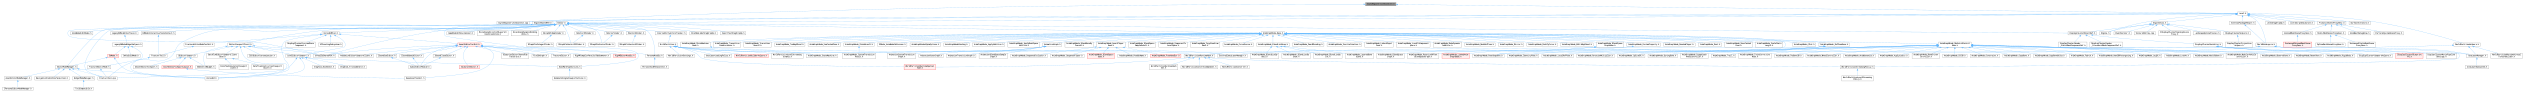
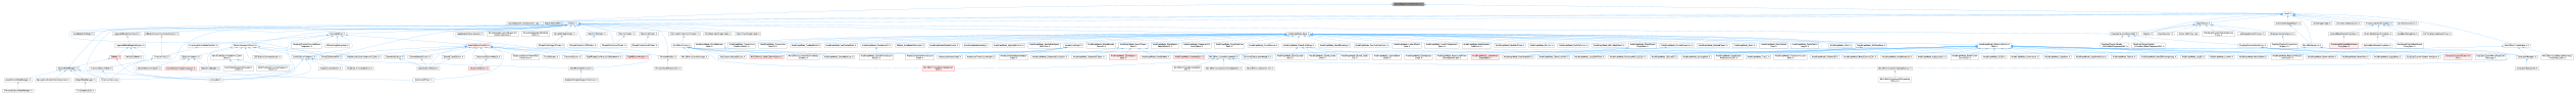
  digraph {
    fontname="Roboto Mono"
    node [color=grey40 fillcolor=white fontname="Roboto Mono" fontsize=10 shape=box style=filled]
    edge [color=steelblue1 dir=back fontname="Roboto Mono" fontsize=10 labelfontname=Helvetica labelfontsize=10 style=solid]
    n1 [color=gray40 fillcolor=grey60 fontcolor=black height=0.2 label="AsyncRegisterLevelContext.h" width=0.4]
    n2 [height=0.2 label="AsyncRegisterLevelContext.cpp" width=0.4]
    n3 [height=0.2 label="Level.h" width=0.4]
    n4 [height=0.2 label="Editor.h" width=0.4]
    n5 [height=0.2 label="Engine.h" width=0.4]
    n6 [height=0.2 label="EngineSharedPCH.h" width=0.4]
    n7 [height=0.2 label="EngineUtils.h" width=0.4]
    n8 [height=0.2 label="ExternalPackageHelper.h" width=0.4]
    n9 [height=0.2 label="WorldDataLayers.h" width=0.4]
    n10 [height=0.2 label="LevelDragDropOp.h" width=0.4]
    n11 [height=0.2 label="LevelScriptBlueprint.h" width=0.4]
    n12 [height=0.2 label="PrimitiveSceneProxyDesc.h" width=0.4]
    n13 [height=0.2 label="SurfaceIterators.h" width=0.4]
    n14 [height=0.2 label="WorldPartitionHelpers.h" width=0.4]
    n15 [height=0.2 label="AnimGraphNode_Base.h" width=0.4]
    n16 [height=0.2 label="AnimNodeEditModes.h" width=0.4]
    n17 [height=0.2 label="BookMarkTypeActions.h" width=0.4]
    n18 [height=0.2 label="BrushBuilderDragDropOp.h" width=0.4]
    n19 [height=0.2 label="DisplayClusterObjectRef.h" width=0.4]
    n20 [height=0.2 label="EdModeInteractiveToolsContext.h" width=0.4]
    n21 [height=0.2 label="FractureTool.cpp" width=0.4]
    n22 [height=0.2 label="EditorModeManager.h" width=0.4]
    n23 [height=0.2 label="UnrealEd.h" width=0.4]
    n24 [height=0.2 label="EditorViewportClient.h" width=0.4]
    n25 [height=0.2 label="UnrealEdSharedPCH.h" width=0.4]
    n26 [height=0.2 label="ExportTextDragDropOp.h" width=0.4]
    n27 [height=0.2 label="ExternalDirtyActorsTracker.h" width=0.4]
    n28 [height=0.2 label="GameModeInfoCustomizer.h" width=0.4]
    n29 [height=0.2 label="LegacyEdModeInterfaces.h" width=0.4]
    n30 [height=0.2 label="MovieSceneDirectorBlueprint\lConditionUtils.h" width=0.4]
    n31 [height=0.2 label="MovieSceneDynamicBinding\lUtils.h" width=0.4]
    n32 [height=0.2 label="PersonaModule.h" width=0.4]
    n33 [height=0.2 label="SGraphPinNumSlider.h" width=0.4]
    n34 [height=0.2 label="SGraphPinVector2DSlider.h" width=0.4]
    n35 [height=0.2 label="SGraphPinVectorSlider.h" width=0.4]
    n36 [height=0.2 label="SVector2DSlider.h" width=0.4]
    n37 [height=0.2 label="SVector4Slider.h" width=0.4]
    n38 [height=0.2 label="SVectorSlider.h" width=0.4]
    n39 [height=0.2 label="UnrealEdMisc.h" width=0.4]
    n40 [height=0.2 label="DisplayClusterHelpers.h" width=0.4]
    n41 [height=0.2 label="IDisplayClusterDisplayDevice\lProxy.h" width=0.4]
    n42 [height=0.2 label="LandscapeSplineProxies.h" width=0.4]
    n43 [height=0.2 label="PawnIterator.h" width=0.4]
    n44 [height=0.2 label="Texture2DArray.cpp" width=0.4]
    n45 [height=0.2 label="DataLayerManager.h" width=0.4]
    n46 [height=0.2 label="WorldPartitionRuntimeHash.h" width=0.4]
    n47 [height=0.2 label="WorldPartitionStreamingPolicy.h" width=0.4]
    n48 [height=0.2 label="AnimNextDebugDraw.h" width=0.4]
    n49 [height=0.2 label="ParticleSystemSceneProxy.h" width=0.4]
    n50 [height=0.2 label="SkinnedMeshSceneProxyDesc.h" width=0.4]
    n51 [height=0.2 label="StaticMeshSceneProxyDesc.h" width=0.4]
    n52 [height=0.2 label="ExternalDataLayerManager.h" width=0.4]
    n53 [height=0.2 label="WorldPartitionRuntimeVirtual\lTextureBuilder.h" width=0.4]
    n54 [height=0.2 label="AnimGraphNodeAlphaOptions.h" width=0.4]
    n55 [height=0.2 label="AnimGraphNodeBinding.h" width=0.4]
    n56 [height=0.2 label="AnimGraphNode_ApplyAdditive.h" width=0.4]
    n57 [height=0.2 label="AnimGraphNode_ApplyMeshSpace\lAdditive.h" width=0.4]
    n58 [height=0.2 label="AnimGraphNode_AssetPlayer\lBase.h" width=0.4]
    n59 [height=0.2 label="AnimGraphNode_BlendBoneBy\lChannel.h" width=0.4]
    n60 [height=0.2 label="AnimGraphNode_BlendListBase.h" width=0.4]
    n61 [height=0.2 label="AnimGraphNode_BlendSpace\lGraphBase.h" width=0.4]
    n62 [height=0.2 label="AnimGraphNode_BlendSpace\lSampleResult.h" width=0.4]
    n63 [height=0.2 label="AnimGraphNode_ComponentTo\lLocalSpace.h" width=0.4]
    n64 [height=0.2 label="AnimGraphNode_CopyPoseFrom\lMesh.h" width=0.4]
    n65 [height=0.2 label="AnimGraphNode_CurveSource.h" width=0.4]
    n66 [height=0.2 label="AnimGraphNode_CustomProperty.h" width=0.4]
    n67 [height=0.2 label="AnimGraphNode_DeadBlending.h" width=0.4]
    n68 [height=0.2 label="AnimGraphNode_Inertialization.h" width=0.4]
    n69 [height=0.2 label="AnimGraphNode_LinkedInput\lPose.h" width=0.4]
    n70 [height=0.2 label="AnimGraphNode_LocalToComponent\lSpace.h" width=0.4]
    n71 [height=0.2 label="AnimGraphNode_MakeDynamic\lAdditive.h" width=0.4]
    n72 [height=0.2 label="AnimGraphNode_MeshRefPose.h" width=0.4]
    n73 [height=0.2 label="AnimGraphNode_Mirror.h" width=0.4]
    n74 [height=0.2 label="AnimGraphNode_ModifyCurve.h" width=0.4]
    n75 [height=0.2 label="AnimGraphNode_MultiWayBlend.h" width=0.4]
    n76 [height=0.2 label="AnimGraphNode_PoseSnapshot.h" width=0.4]
    n77 [height=0.2 label="AnimGraphNode_RandomPlayer.h" width=0.4]
    n78 [height=0.2 label="AnimGraphNode_RefPoseBase.h" width=0.4]
    n79 [height=0.2 label="AnimGraphNode_Root.h" width=0.4]
    n80 [height=0.2 label="AnimGraphNode_SaveCached\lPose.h" width=0.4]
    n81 [height=0.2 label="AnimGraphNode_ScaleChain\lLength.h" width=0.4]
    n82 [height=0.2 label="AnimGraphNode_SkeletalControl\lBase.h" width=0.4]
    n83 [height=0.2 label="AnimGraphNode_Slot.h" width=0.4]
    n84 [height=0.2 label="AnimGraphNode_StateMachine\lBase.h" width=0.4]
    n85 [height=0.2 label="AnimGraphNode_StateResult.h" width=0.4]
    n86 [height=0.2 label="AnimGraphNode_Transition\lPoseEvaluator.h" width=0.4]
    n87 [height=0.2 label="AnimGraphNode_Transition\lResult.h" width=0.4]
    n88 [height=0.2 label="AnimGraphNode_TwoWayBlend.h" width=0.4]
    n89 [height=0.2 label="AnimGraphNode_UseCachedPose.h" width=0.4]
    n90 [height=0.2 label="AnimationGraph.h" width=0.4]
    n91 [height=0.2 label="K2Node_AnimNodeReference.h" width=0.4]
    n92 [height=0.2 label="BookmarkSingleViewportActions.h" width=0.4]
    n93 [height=0.2 label="DisplayClusterRender\l_ProceduralMeshComponentRef.h" width=0.4]
    n94 [height=0.2 label="DisplayClusterRender\l_StaticMeshComponentRef.h" width=0.4]
    n95 [height=0.2 label="DisplayClusterRootActor.h" width=0.4]
    n96 [height=0.2 label="FractureTool.h" width=0.4]
    n97 [height=0.2 label="AssetEditorModeManager.h" width=0.4]
    n98 [height=0.2 label="NavigationToolEditorSelection.h" width=0.4]
    n99 [height=0.2 label="WidgetModeManager.h" width=0.4]
    n100 [height=0.2 label="AnimationEditorViewportClient.h" width=0.4]
    n101 [height=0.2 label="DataflowEditorViewportClient\lBase.h" width=0.4]
    n102 [height=0.2 label="ISCSEditorCustomization.h" width=0.4]
    n103 [height=0.2 label="LevelEditorViewport.h" width=0.4]
    n104 [height=0.2 label="SEditorViewport.h" width=0.4]
    n105 [height=0.2 label="SSkeletonWidget.h" width=0.4]
    n106 [height=0.2 label="WorldPartition.h" width=0.4]
    n107 [height=0.2 label="LegacyEdModeWidgetHelpers.h" width=0.4]
    n108 [height=0.2 label="PersonaToolMenuContext.h" width=0.4]
    n109 [height=0.2 label="SGraphPinIntegerSlider.h" width=0.4]
    n110 [height=0.2 label="SGraphPinVector4Slider.h" width=0.4]
    n111 [color=red fillcolor="#FFF0F0" height=0.2 label="AssetEditorToolkit.h" width=0.4]
    n112 [height=0.2 label="DisplayClusterPreviewShare\lComponent.h" width=0.4]
    n113 [height=0.2 label="FractureEditorModeToolkit.h" width=0.4]
    n114 [height=0.2 label="VPScoutingSubsystem.h" width=0.4]
    n115 [color=red fillcolor="#FFF0F0" height=0.2 label="AnimGraphNode_BlendSpace\lBase.h" width=0.4]
    n116 [height=0.2 label="AnimGraphNode_PoseByName.h" width=0.4]
    n117 [color=red fillcolor="#FFF0F0" height=0.2 label="AnimGraphNode_PoseHandler.h" width=0.4]
    n118 [height=0.2 label="AnimGraphNode_SequenceEvaluator.h" width=0.4]
    n119 [height=0.2 label="AnimGraphNode_SequencePlayer.h" width=0.4]
    n120 [height=0.2 label="AnimGraphNode_BlendListBy\lBool.h" width=0.4]
    n121 [height=0.2 label="AnimGraphNode_BlendListBy\lEnum.h" width=0.4]
    n122 [height=0.2 label="AnimGraphNode_BlendListBy\lInt.h" width=0.4]
    n123 [height=0.2 label="AnimGraphNode_LayeredBone\lBlend.h" width=0.4]
    n124 [height=0.2 label="AnimGraphNode_BlendSpace\lGraph.h" width=0.4]
    n125 [height=0.2 label="AnimGraphNode_RotationOffset\lBlendSpaceGraph.h" width=0.4]
    n126 [color=red fillcolor="#FFF0F0" height=0.2 label="AnimGraphNode_LinkedAnim\lGraphBase.h" width=0.4]
    n127 [height=0.2 label="AnimGraphNode_IdentityPose.h" width=0.4]
    n128 [height=0.2 label="AnimGraphNode_LocalRefPose.h" width=0.4]
    n129 [height=0.2 label="AnimGraphNode_AnimDynamics.h" width=0.4]
    n130 [height=0.2 label="AnimGraphNode_ApplyLimits.h" width=0.4]
    n131 [height=0.2 label="AnimGraphNode_BoneDriven\lController.h" width=0.4]
    n132 [height=0.2 label="AnimGraphNode_CCDIK.h" width=0.4]
    n133 [height=0.2 label="AnimGraphNode_Constraint.h" width=0.4]
    n134 [height=0.2 label="AnimGraphNode_CopyBone.h" width=0.4]
    n135 [height=0.2 label="AnimGraphNode_CopyBoneDelta.h" width=0.4]
    n136 [height=0.2 label="AnimGraphNode_Fabrik.h" width=0.4]
    n137 [height=0.2 label="AnimGraphNode_HandIKRetargeting.h" width=0.4]
    n138 [height=0.2 label="AnimGraphNode_LegIK.h" width=0.4]
    n139 [height=0.2 label="AnimGraphNode_LookAt.h" width=0.4]
    n140 [height=0.2 label="AnimGraphNode_ModifyBone.h" width=0.4]
    n141 [height=0.2 label="AnimGraphNode_ModularVehicle\lController.h" width=0.4]
    n142 [height=0.2 label="AnimGraphNode_ObserveBone.h" width=0.4]
    n143 [height=0.2 label="AnimGraphNode_ResetRoot.h" width=0.4]
    n144 [height=0.2 label="AnimGraphNode_RigidBody.h" width=0.4]
    n145 [height=0.2 label="AnimGraphNode_RotationMultiplier.h" width=0.4]
    n146 [height=0.2 label="AnimGraphNode_SplineIK.h" width=0.4]
    n147 [height=0.2 label="AnimGraphNode_SpringBone.h" width=0.4]
    n148 [height=0.2 label="AnimGraphNode_StageCoach\lWheelController.h" width=0.4]
    n149 [height=0.2 label="AnimGraphNode_Trail.h" width=0.4]
    n150 [height=0.2 label="AnimGraphNode_TwistCorrective\lNode.h" width=0.4]
    n151 [height=0.2 label="AnimGraphNode_TwoBoneIK.h" width=0.4]
    n152 [height=0.2 label="AnimGraphNode_WheelController.h" width=0.4]
    n153 [height=0.2 label="AnimGraphNode_StateMachine.h" width=0.4]
    n154 [height=0.2 label="AnimGraphNode_CustomTransition\lResult.h" width=0.4]
    n155 [height=0.2 label="AnimationBlendSpaceSample\lGraph.h" width=0.4]
    n156 [height=0.2 label="AnimationCustomTransition\lGraph.h" width=0.4]
    n157 [height=0.2 label="AnimationStateGraph.h" width=0.4]
    n158 [height=0.2 label="AnimationTransitionGraph.h" width=0.4]
    n159 [height=0.2 label="DisplayClusterMoviePipeline\lSettings.h" width=0.4]
    n160 [height=0.2 label="DisplayClusterViewportHelpers.h" width=0.4]
    n161 [color=red fillcolor="#FFF0F0" height=0.2 label="IDisplayClusterBlueprint\lAPI.h" width=0.4]
    n162 [height=0.2 label="IPersonaEditorModeManager.h" width=0.4]
    n163 [height=0.2 label="ToolCompatible.h" width=0.4]
    n164 [height=0.2 label="DataflowConstructionViewport\lClient.h" width=0.4]
    n165 [height=0.2 label="DataflowSimulationViewport\lClient.h" width=0.4]
    n166 [height=0.2 label="DragTool_BoxSelect.h" width=0.4]
    n167 [height=0.2 label="DragTool_FrustumSelect.h" width=0.4]
    n168 [color=red fillcolor="#FFF0F0" height=0.2 label="AssetEditorViewportLayout.h" width=0.4]
    n169 [height=0.2 label="SAssetEditorViewport.h" width=0.4]
-   n170 [height=0.2 label="BaseAssetToolkit.h" width=0.4]
+   n170 [height=0.2 label="RotationOffset.h" width=0.4]
    n171 [height=0.2 label="DataLayerLoadingPolicy.h" width=0.4]
    n172 [color=red fillcolor="#FFF0F0" height=0.2 label="WorldPartitionBuilderHelpers.h" width=0.4]
    n173 [height=0.2 label="WorldPartitionLevelStreaming\lDynamic.h" width=0.4]
    n174 [color=red fillcolor="#FFF0F0" height=0.2 label="WorldPartitionRuntimeSpatial\lHash.h" width=0.4]
    n175 [height=0.2 label="WorldPartitionSettings.h" width=0.4]
    n176 [height=0.2 label="DataLayerSubsystem.h" width=0.4]
    n177 [height=0.2 label="WorldPartitionConvertCommandlet.h" width=0.4]
    n178 [height=0.2 label="WorldPartitionConverter.h" width=0.4]
    n179 [height=0.2 label="WorldPartitionRuntimeHash\lSet.h" width=0.4]
    n180 [height=0.2 label="WorldPartitionLevelStreaming\lPolicy.h" width=0.4]
    n181 [height=0.2 label="DefaultEdMode.h" width=0.4]
    n182 [color=red fillcolor="#FFF0F0" height=0.2 label="EdMode.h" width=0.4]
    n183 [height=0.2 label="FractureEditorMode.h" width=0.4]
    n184 [height=0.2 label="AudioEditorModule.h" width=0.4]
    n185 [color=red fillcolor="#FFF0F0" height=0.2 label="BlueprintEditor.h" width=0.4]
+   n186 [height=0.2 label="BlueprintEditorModule.h" width=0.4]
    n187 [height=0.2 label="BlueprintEditorSharedTab\lFactories.h" width=0.4]
    n188 [height=0.2 label="FindInGraph.h" width=0.4]
    n189 [height=0.2 label="FractureEditor.h" width=0.4]
    n190 [height=0.2 label="ISoundClassEditor.h" width=0.4]
    n191 [height=0.2 label="ISoundCueEditor.h" width=0.4]
    n192 [height=0.2 label="ISoundSubmixEditor.h" width=0.4]
    n193 [height=0.2 label="RigVMCompilerResultsTabSummoner.h" width=0.4]
    n194 [color=red fillcolor="#FFF0F0" height=0.2 label="RigVMEditorModule.h" width=0.4]
    n195 [height=0.2 label="DisplayClusterProjection\lHelpers.h" width=0.4]
    n196 [color=red fillcolor="#FFF0F0" height=0.2 label="InstancedSkinnedMeshScene\lProxyDesc.h" width=0.4]
    n197 [height=0.2 label="InstancedStaticMeshScene\lProxyDesc.h" width=0.4]
    n198 [height=0.2 label="SplineMeshSceneProxyDesc.h" width=0.4]
    n1 -> n2
    n1 -> n3
    n3 -> n2
    n3 -> n4
    n3 -> n5
    n3 -> n6
    n3 -> n7
    n3 -> n8
    n3 -> n9
    n3 -> n10
    n3 -> n11
    n3 -> n12
    n3 -> n13
    n3 -> n14
    n4 -> n15
    n4 -> n16
    n4 -> n17
    n4 -> n18
    n4 -> n19
    n4 -> n20
    n4 -> n21
    n4 -> n22
    n4 -> n23
    n4 -> n24
    n4 -> n25
    n4 -> n26
    n4 -> n27
    n4 -> n28
    n4 -> n29
    n4 -> n30
    n4 -> n31
    n4 -> n32
    n4 -> n33
    n4 -> n34
    n4 -> n35
    n4 -> n36
    n4 -> n37
    n4 -> n38
    n4 -> n39
    n6 -> n25
    n7 -> n5
    n7 -> n19
    n7 -> n40
    n7 -> n41
    n7 -> n42
    n7 -> n43
    n7 -> n44
    n8 -> n9
    n9 -> n45
    n9 -> n46
    n9 -> n47
    n12 -> n48
    n12 -> n49
    n12 -> n50
    n12 -> n51
    n14 -> n45
    n14 -> n52
    n14 -> n53
    n15 -> n54
    n15 -> n55
    n15 -> n56
    n15 -> n57
    n15 -> n58
    n15 -> n59
    n15 -> n60
    n15 -> n61
    n15 -> n62
    n15 -> n63
    n15 -> n64
    n15 -> n65
    n15 -> n66
    n15 -> n67
    n15 -> n68
    n15 -> n69
    n15 -> n70
    n15 -> n71
    n15 -> n72
    n15 -> n73
    n15 -> n74
    n15 -> n75
    n15 -> n76
    n15 -> n77
    n15 -> n78
    n15 -> n79
    n15 -> n80
    n15 -> n81
    n15 -> n82
    n15 -> n83
    n15 -> n84
    n15 -> n85
    n15 -> n86
    n15 -> n87
    n15 -> n88
    n15 -> n89
    n15 -> n90
    n15 -> n91
    n17 -> n92
    n19 -> n93
    n19 -> n94
    n19 -> n95
    n20 -> n96
    n22 -> n21
    n22 -> n23
    n22 -> n97
    n22 -> n98
    n22 -> n99
    n24 -> n23
    n24 -> n25
    n24 -> n100
    n24 -> n101
    n24 -> n102
    n24 -> n103
    n24 -> n104
    n24 -> n105
    n27 -> n106
    n29 -> n107
    n32 -> n108
    n33 -> n109
    n36 -> n34
    n37 -> n110
    n38 -> n35
    n39 -> n23
    n39 -> n103
    n39 -> n111
    n39 -> n112
    n39 -> n113
    n39 -> n114
    n40 -> n195
    n45 -> n176
    n46 -> n47
    n46 -> n174
    n46 -> n177
    n46 -> n178
    n46 -> n179
    n47 -> n180
    n50 -> n196
    n51 -> n197
    n51 -> n198
    n58 -> n115
    n58 -> n116
    n58 -> n117
    n58 -> n118
    n58 -> n119
    n60 -> n120
    n60 -> n121
    n60 -> n122
    n60 -> n123
    n61 -> n124
    n61 -> n125
    n66 -> n126
    n78 -> n76
    n78 -> n127
    n78 -> n128
    n82 -> n129
    n82 -> n130
    n82 -> n131
    n82 -> n132
    n82 -> n133
    n82 -> n134
    n82 -> n135
    n82 -> n136
    n82 -> n137
    n82 -> n138
    n82 -> n139
    n82 -> n140
    n82 -> n141
    n82 -> n142
    n82 -> n143
    n82 -> n144
    n82 -> n145
    n82 -> n146
    n82 -> n147
    n82 -> n148
    n82 -> n149
    n82 -> n150
    n82 -> n151
    n82 -> n152
    n84 -> n153
    n85 -> n154
    n90 -> n155
    n90 -> n156
    n90 -> n157
    n90 -> n158
    n95 -> n159
    n95 -> n160
    n95 -> n161
    n96 -> n21
    n97 -> n162
    n99 -> n163
    n101 -> n164
    n101 -> n165
    n103 -> n17
    n103 -> n21
    n103 -> n23
    n103 -> n166
    n103 -> n167
    n104 -> n105
    n104 -> n168
    n104 -> n169
    n106 -> n45
    n106 -> n46
    n106 -> n52
    n106 -> n171
    n106 -> n172
    n106 -> n173
    n106 -> n174
    n106 -> n175
    n107 -> n181
    n107 -> n182
    n107 -> n183
    n111 -> n25
    n111 -> n32
    n111 -> n100
    n111 -> n170
    n111 -> n184
    n111 -> n185
+   n111 -> n186
    n111 -> n187
    n111 -> n188
    n111 -> n189
    n111 -> n190
    n111 -> n191
    n111 -> n192
    n111 -> n193
    n111 -> n194
    n113 -> n96
    n168 -> n170
    n182 -> n22
    n182 -> n23
    n183 -> n21
+   n186 -> n185
    n190 -> n184
    n191 -> n184
    n192 -> n184
  }
